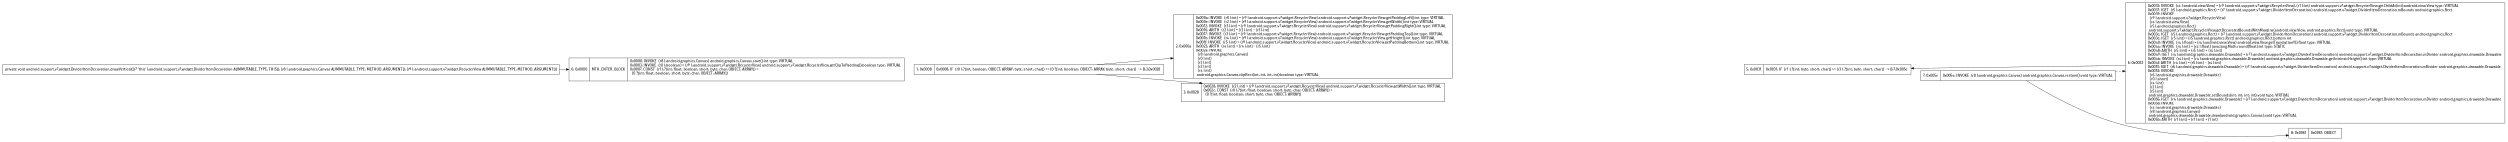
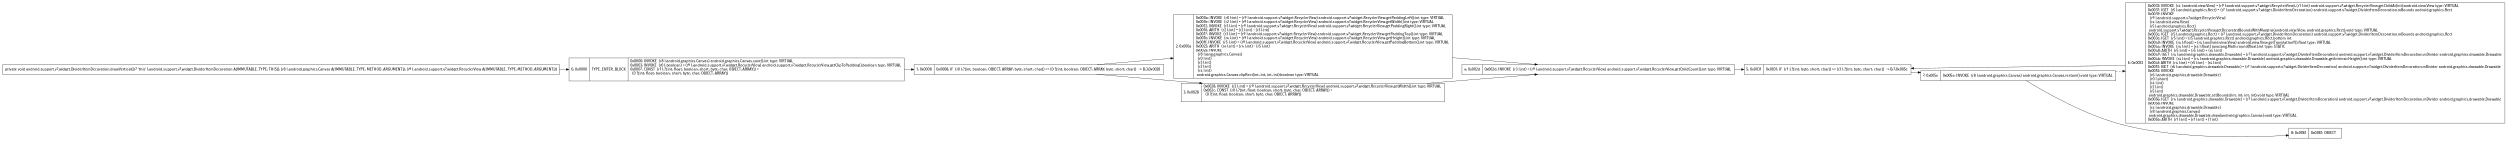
  digraph {
    fontname="Fira Sans"
    rankdir=LR
    node [fontname="Fira Sans" shape=record]
    edge [fontname="Fira Sans"]
-   n1 [label="{0\:\ 0x0000|MTH_ENTER_BLOCK\l|0x0000: INVOKE  (r8 I:android.graphics.Canvas) android.graphics.Canvas.save():int type: VIRTUAL \l0x0003: INVOKE  (r0 I:boolean) = (r9 I:android.support.v7.widget.RecyclerView) android.support.v7.widget.RecyclerView.getClipToPadding():boolean type: VIRTUAL \l0x0007: CONST  (r1 I:?[int, float, boolean, short, byte, char, OBJECT, ARRAY]) = \l  (0 ?[int, float, boolean, short, byte, char, OBJECT, ARRAY])\l \l}"]
+   n1 [label="{0\:\ 0x0000|TYPE_ENTER_BLOCK\l|0x0000: INVOKE  (r8 I:android.graphics.Canvas) android.graphics.Canvas.save():int type: VIRTUAL \l0x0003: INVOKE  (r0 I:boolean) = (r9 I:android.support.v7.widget.RecyclerView) android.support.v7.widget.RecyclerView.getClipToPadding():boolean type: VIRTUAL \l0x0007: CONST  (r1 I:?[int, float, boolean, short, byte, char, OBJECT, ARRAY]) = \l  (0 ?[int, float, boolean, short, byte, char, OBJECT, ARRAY])\l \l}"]
    n2 [label="{1\:\ 0x0008|0x0008: IF  (r0 I:?[int, boolean, OBJECT, ARRAY, byte, short, char]) == (0 ?[int, boolean, OBJECT, ARRAY, byte, short, char])  \-\> B:3:0x0028 \l}"]
-   n3 [label="{2\:\ 0x000a|0x000a: INVOKE  (r0 I:int) = (r9 I:android.support.v7.widget.RecyclerView) android.support.v7.widget.RecyclerView.getPaddingLeft():int type: VIRTUAL \l0x000e: INVOKE  (r2 I:int) = (r9 I:android.support.v7.widget.RecyclerView) android.support.v7.widget.RecyclerView.getWidth():int type: VIRTUAL \l0x0012: INVOKE  (r3 I:int) = (r9 I:android.support.v7.widget.RecyclerView) android.support.v7.widget.RecyclerView.getPaddingRight():int type: VIRTUAL \l0x0016: ARITH  (r2 I:int) = (r2 I:int) \- (r3 I:int) \l0x0017: INVOKE  (r3 I:int) = (r9 I:android.support.v7.widget.RecyclerView) android.support.v7.widget.RecyclerView.getPaddingTop():int type: VIRTUAL \l0x001b: INVOKE  (r4 I:int) = (r9 I:android.support.v7.widget.RecyclerView) android.support.v7.widget.RecyclerView.getHeight():int type: VIRTUAL \l0x001f: INVOKE  (r5 I:int) = (r9 I:android.support.v7.widget.RecyclerView) android.support.v7.widget.RecyclerView.getPaddingBottom():int type: VIRTUAL \l0x0023: ARITH  (r4 I:int) = (r4 I:int) \- (r5 I:int) \l0x0024: INVOKE  \l  (r8 I:android.graphics.Canvas)\l  (r0 I:int)\l  (r3 I:int)\l  (r2 I:int)\l  (r4 I:int)\l android.graphics.Canvas.clipRect(int, int, int, int):boolean type: VIRTUAL \l}"]
+   n3 [label="{2\:\ 0x000a|0x000a: INVOKE  (r0 I:int) = (r9 I:android.support.v7.widget.RecyclerView) android.support.v7.widget.RecyclerView.getPaddingLeft():int type: VIRTUAL \l0x000e: INVOKE  (r2 I:int) = (r9 I:android.support.v7.widget.RecyclerView) android.support.v7.widget.RecyclerView.getWidth():int type: VIRTUAL \l0x0012: INVOKE  (r3 I:int) = (r9 I:android.support.v7.widget.RecyclerView) android.support.v7.widget.RecyclerView.getPaddingRight():int type: VIRTUAL \l0x0016: ARITH  (r2 I:int) = (r2 I:int) \- (r3 I:int) \l0x0017: INVOKE  (r3 I:int) = (r9 I:android.support.v7.widget.RecyclerView) android.support.v7.widget.RecyclerView.getPaddingTop():int type: VIRTUAL \l0x001b: INVOKE  (r4 I:int) = (r9 I:android.support.v7.widget.RecyclerView) android.support.v7.widget.RecyclerView.getHeight():int type: VIRTUAL \l0x001f: INVOKE  (r5 I:int) = (r9 I:android.support.v7.widget.RecyclerView) android.support.v7.widget.RecyclerView.getPaddingBottom():int type: VIRTUAL \l0x0023: ARITH  (r4 I:int) = (r4 I:int) \- (r5 I:int) \l0x0024: INVOKE  \l  (r8 I:lang.graphics.Canvas)\l  (r0 I:int)\l  (r3 I:int)\l  (r2 I:int)\l  (r4 I:int)\l android.graphics.Canvas.clipRect(int, int, int, int):boolean type: VIRTUAL \l}"]
    n4 [label="{3\:\ 0x0028|0x0028: INVOKE  (r2 I:int) = (r9 I:android.support.v7.widget.RecyclerView) android.support.v7.widget.RecyclerView.getWidth():int type: VIRTUAL \l0x002c: CONST  (r0 I:?[int, float, boolean, short, byte, char, OBJECT, ARRAY]) = \l  (0 ?[int, float, boolean, short, byte, char, OBJECT, ARRAY])\l \l}"]
+   n5 [label="{4\:\ 0x002d|0x002d: INVOKE  (r3 I:int) = (r9 I:android.support.v7.widget.RecyclerView) android.support.v7.widget.RecyclerView.getChildCount():int type: VIRTUAL \l}"]
    n6 [label="{5\:\ 0x0031|0x0031: IF  (r1 I:?[int, byte, short, char]) \>= (r3 I:?[int, byte, short, char])  \-\> B:7:0x005e \l}"]
    n7 [label="{7\:\ 0x005e|0x005e: INVOKE  (r8 I:android.graphics.Canvas) android.graphics.Canvas.restore():void type: VIRTUAL \l}"]
    n8 [label="{6\:\ 0x0033|0x0033: INVOKE  (r4 I:android.view.View) = (r9 I:android.support.v7.widget.RecyclerView), (r1 I:int) android.support.v7.widget.RecyclerView.getChildAt(int):android.view.View type: VIRTUAL \l0x0037: IGET  (r5 I:android.graphics.Rect) = (r7 I:android.support.v7.widget.DividerItemDecoration) android.support.v7.widget.DividerItemDecoration.mBounds android.graphics.Rect \l0x0039: INVOKE  \l  (r9 I:android.support.v7.widget.RecyclerView)\l  (r4 I:android.view.View)\l  (r5 I:android.graphics.Rect)\l android.support.v7.widget.RecyclerView.getDecoratedBoundsWithMargins(android.view.View, android.graphics.Rect):void type: VIRTUAL \l0x003c: IGET  (r5 I:android.graphics.Rect) = (r7 I:android.support.v7.widget.DividerItemDecoration) android.support.v7.widget.DividerItemDecoration.mBounds android.graphics.Rect \l0x003e: IGET  (r5 I:int) = (r5 I:android.graphics.Rect) android.graphics.Rect.bottom int \l0x0040: INVOKE  (r4 I:float) = (r4 I:android.view.View) android.view.View.getTranslationY():float type: VIRTUAL \l0x0044: INVOKE  (r4 I:int) = (r4 I:float) java.lang.Math.round(float):int type: STATIC \l0x0048: ARITH  (r5 I:int) = (r5 I:int) + (r4 I:int) \l0x0049: IGET  (r4 I:android.graphics.drawable.Drawable) = (r7 I:android.support.v7.widget.DividerItemDecoration) android.support.v7.widget.DividerItemDecoration.mDivider android.graphics.drawable.Drawable \l0x004b: INVOKE  (r4 I:int) = (r4 I:android.graphics.drawable.Drawable) android.graphics.drawable.Drawable.getIntrinsicHeight():int type: VIRTUAL \l0x004f: ARITH  (r4 I:int) = (r5 I:int) \- (r4 I:int) \l0x0051: IGET  (r6 I:android.graphics.drawable.Drawable) = (r7 I:android.support.v7.widget.DividerItemDecoration) android.support.v7.widget.DividerItemDecoration.mDivider android.graphics.drawable.Drawable \l0x0053: INVOKE  \l  (r6 I:android.graphics.drawable.Drawable)\l  (r0 I:short)\l  (r4 I:int)\l  (r2 I:int)\l  (r5 I:int)\l android.graphics.drawable.Drawable.setBounds(int, int, int, int):void type: VIRTUAL \l0x0056: IGET  (r4 I:android.graphics.drawable.Drawable) = (r7 I:android.support.v7.widget.DividerItemDecoration) android.support.v7.widget.DividerItemDecoration.mDivider android.graphics.drawable.Drawable \l0x0058: INVOKE  \l  (r4 I:android.graphics.drawable.Drawable)\l  (r8 I:android.graphics.Canvas)\l android.graphics.drawable.Drawable.draw(android.graphics.Canvas):void type: VIRTUAL \l0x005b: ARITH  (r1 I:int) = (r1 I:int) + (1 int) \l}"]
    n9 [label="{8\:\ 0x0061|0x0061: OBJECT   \l}"]
    n10 [label="{private void android.support.v7.widget.DividerItemDecoration.drawVertical((r7 'this' I:android.support.v7.widget.DividerItemDecoration A[IMMUTABLE_TYPE, THIS]), (r8 I:android.graphics.Canvas A[IMMUTABLE_TYPE, METHOD_ARGUMENT]), (r9 I:android.support.v7.widget.RecyclerView A[IMMUTABLE_TYPE, METHOD_ARGUMENT])) }"]
+   n1 -> n2
    n2 -> n3 [style=solid]
    n2 -> n4
+   n3 -> n5
+   n4 -> n5
+   n5 -> n6
+   n6 -> n7
    n7 -> n8 [style=dashed]
    n7 -> n9
    n8 -> n6
    n10 -> n1
  }
